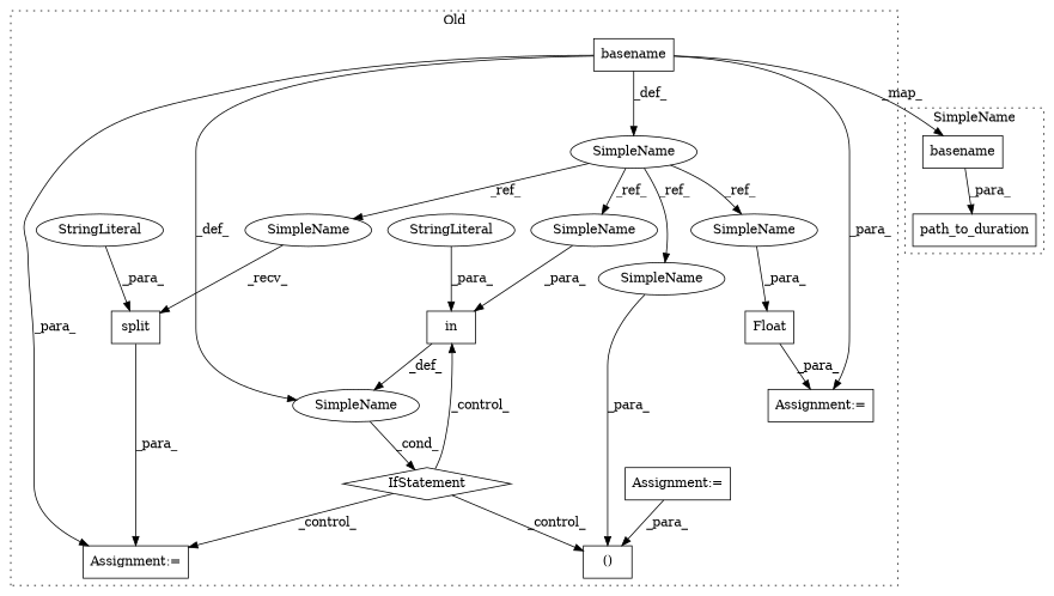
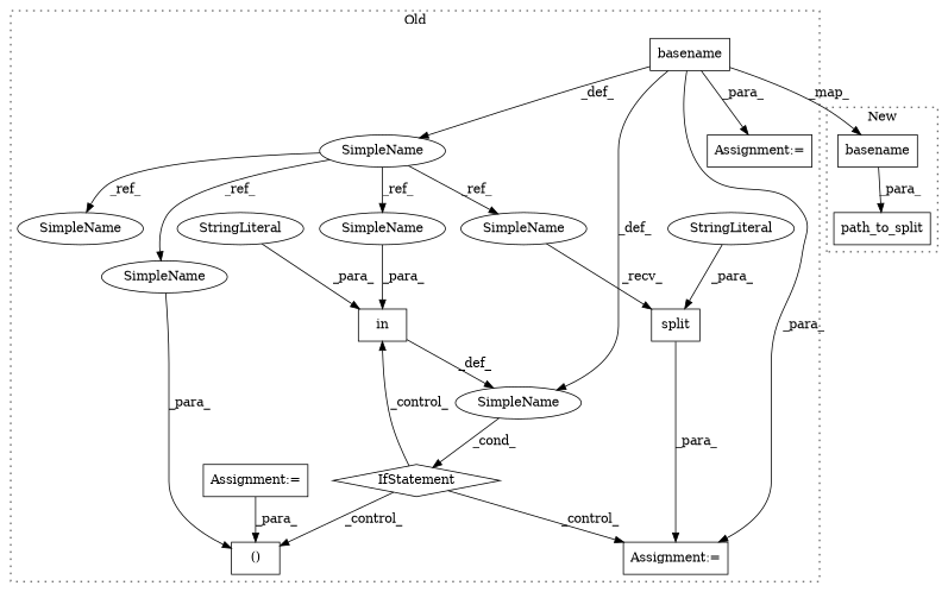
  digraph {
    node [a=42 l=8 s=14333 shape=box]
-   n1 [a=32 l="6,1" label=Float s="14429,14443"]
    n2 [a=32 l="9,1" label=basename s="14300,14318"]
    n3 [a=106 l=22 label="()" s=14365]
    n4 [a=32 l="6,1" label=split s="14398,14407"]
    n5 [a=105 l=15 label=in]
    n6 [a=25 l="8,2" label=IfStatement s="14325,14348" shape=diamond]
    n7 [label=SimpleName s=14283 shape=ellipse]
    n8 [label=SimpleName shape=ellipse l="" s=""]
    n9 [a=7 l=2 label="Assignment:=" s=14387]
    n10 [a=7 l=1 label="Assignment:=" s=14428]
    n11 [a=7 l=1 label="Assignment:=" s=13842]
    n12 [a=45 l=3 label=StringLiteral shape=ellipse]
    n13 [a=45 l=3 label=StringLiteral s=14404 shape=ellipse]
    n14 [label=SimpleName s=14340 shape=ellipse]
    n15 [label=SimpleName s=14389 shape=ellipse]
    n16 [label=SimpleName s=14379 shape=ellipse]
    n17 [label=SimpleName s=14435 shape=ellipse]
-   n18 [a=32 l="17,1" label=path_to_duration s="23058,23102"]
+   n18 [a=32 l="17,1" label=path_to_split s="23058,23102"]
    n19 [a=32 l="9,1" label=basename s="23083,23101"]
    subgraph cluster_1 {
      label=Old
      style=dotted
-     n1
      n2
      n3
      n4
      n5
      n6
      n7
      n8
      n9
      n10
      n11
      n12
      n13
      n14
      n15
      n16
      n17
    }
    subgraph cluster_2 {
-     label=SimpleName
+     label=New
      style=dotted
      n18
      n19
    }
-   n1 -> n10 [label=_para_]
    n2 -> n7 [label=_def_]
    n2 -> n8 [label=_def_]
    n2 -> n9 [label=_para_]
    n2 -> n10 [label=_para_]
    n2 -> n19 [label=_map_]
    n4 -> n9 [label=_para_]
    n5 -> n8 [label=_def_]
    n6 -> n3 [label=_control_]
    n6 -> n5 [label=_control_]
    n6 -> n9 [label=_control_]
    n7 -> n14 [label=_ref_]
    n7 -> n15 [label=_ref_]
    n7 -> n16 [label=_ref_]
    n7 -> n17 [label=_ref_]
    n8 -> n6 [label=_cond_]
    n11 -> n3 [label=_para_]
    n12 -> n5 [label=_para_]
    n13 -> n4 [label=_para_]
    n14 -> n5 [label=_para_]
    n15 -> n4 [label=_recv_]
    n16 -> n3 [label=_para_]
-   n17 -> n1 [label=_para_]
    n19 -> n18 [label=_para_]
  }
